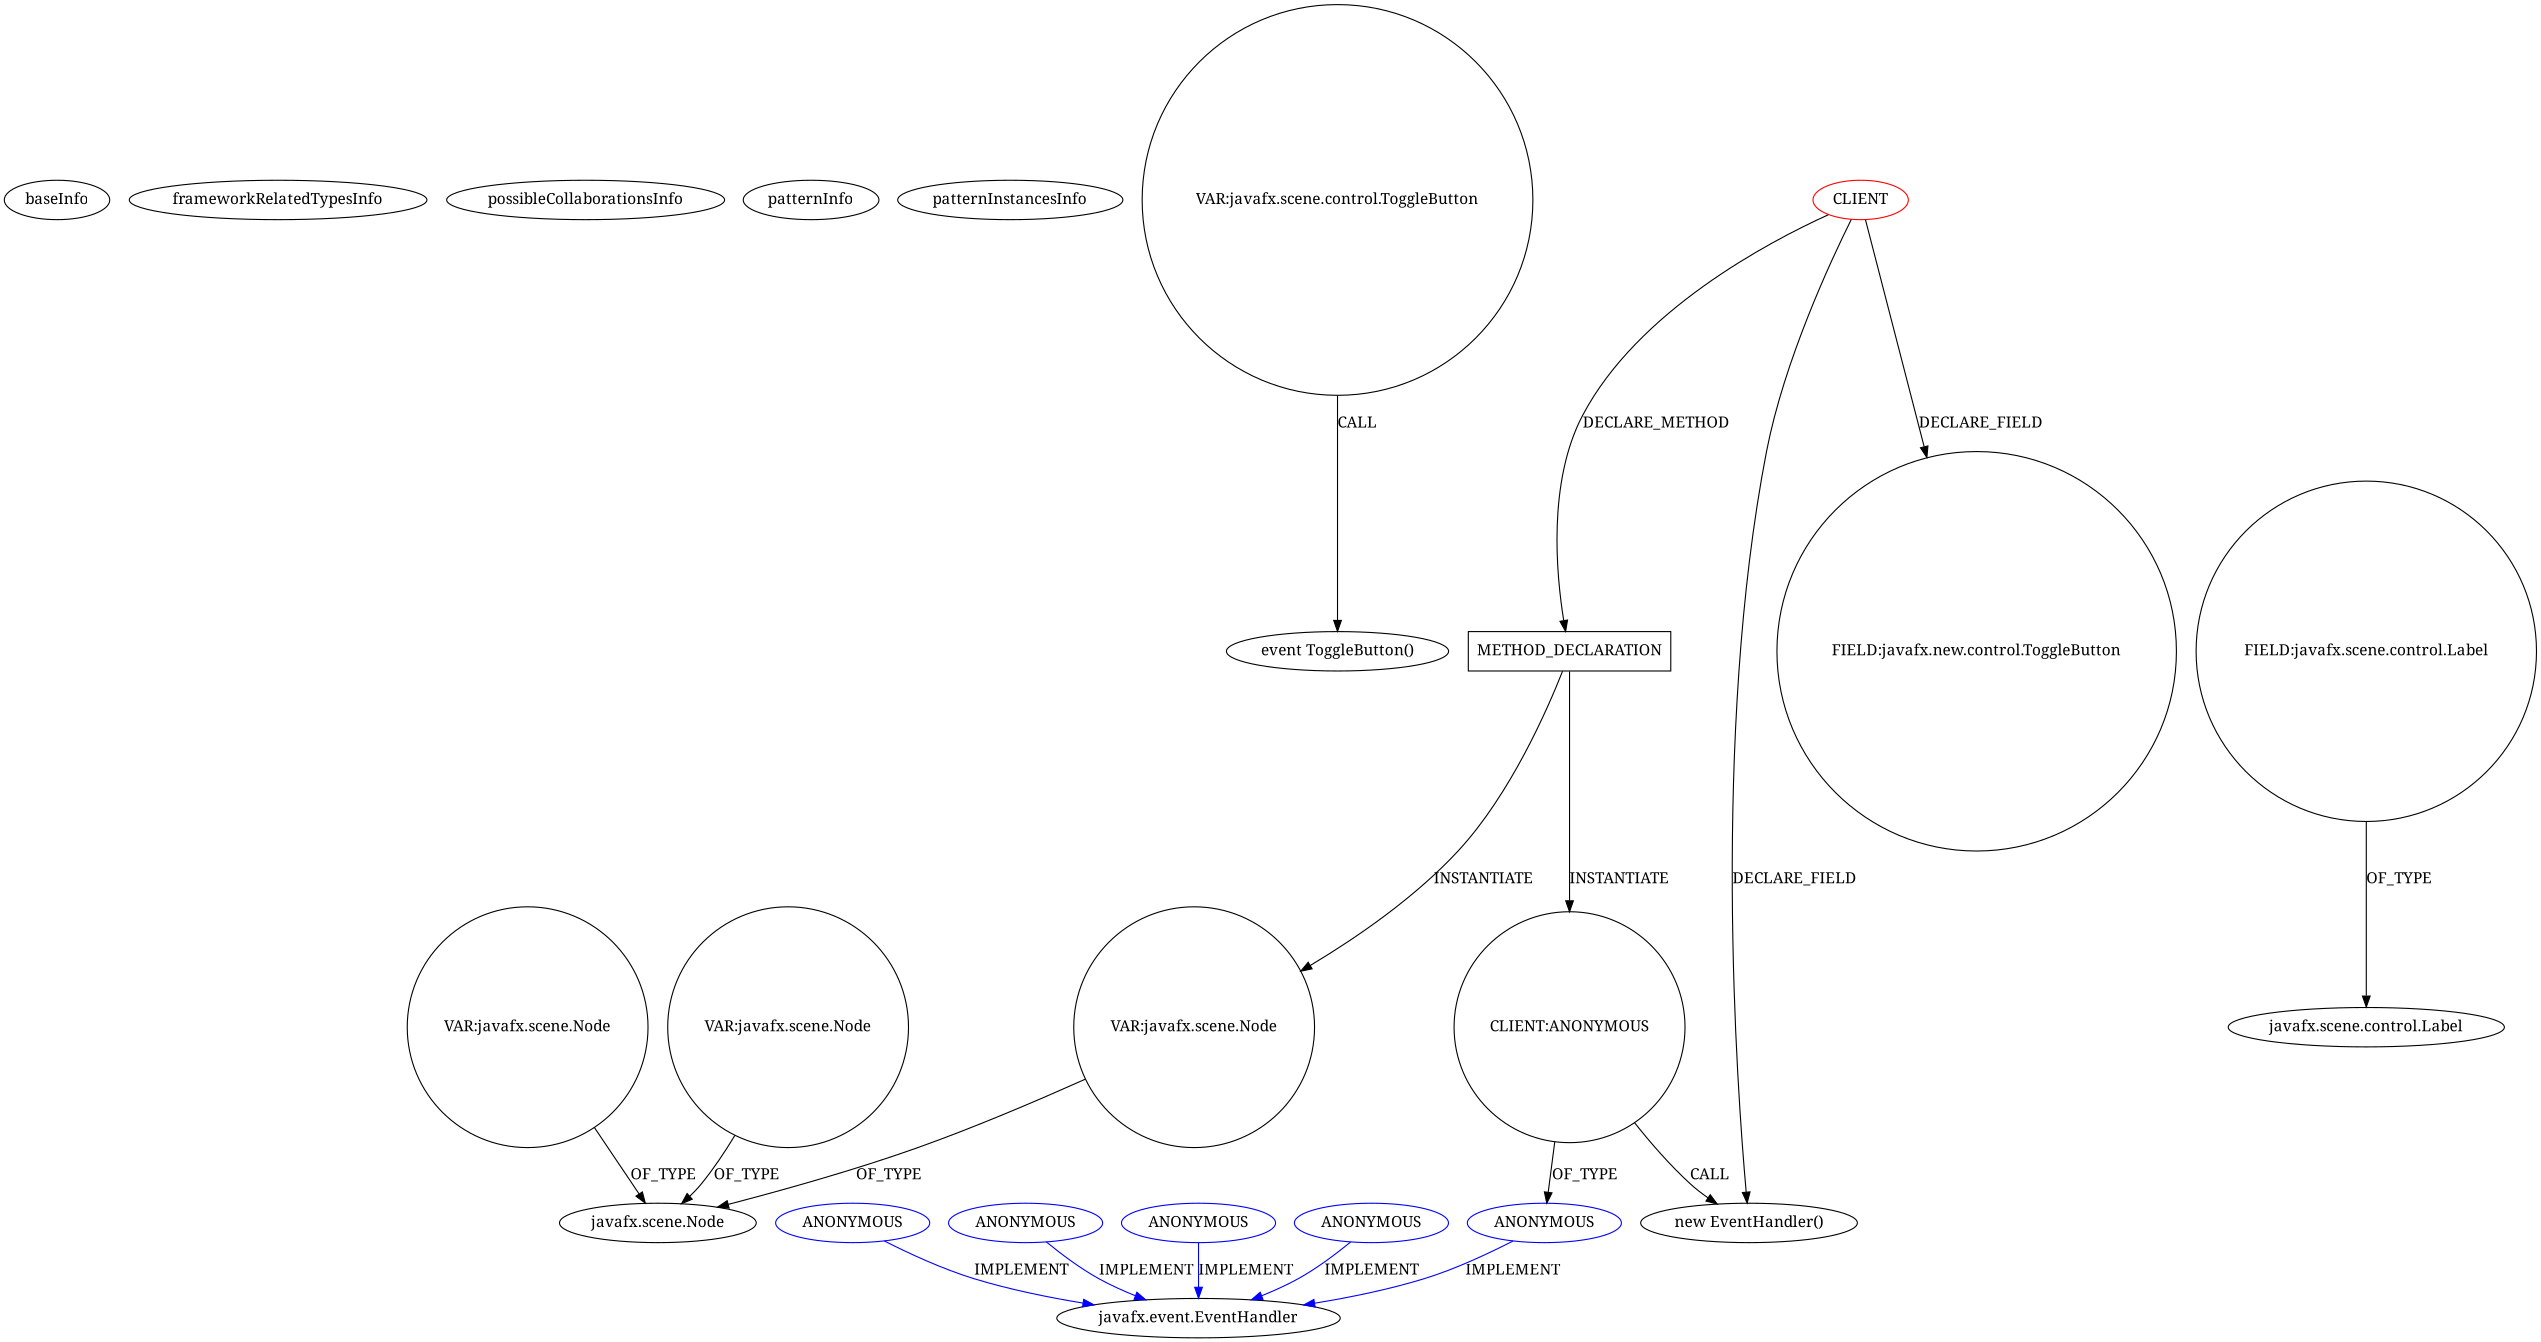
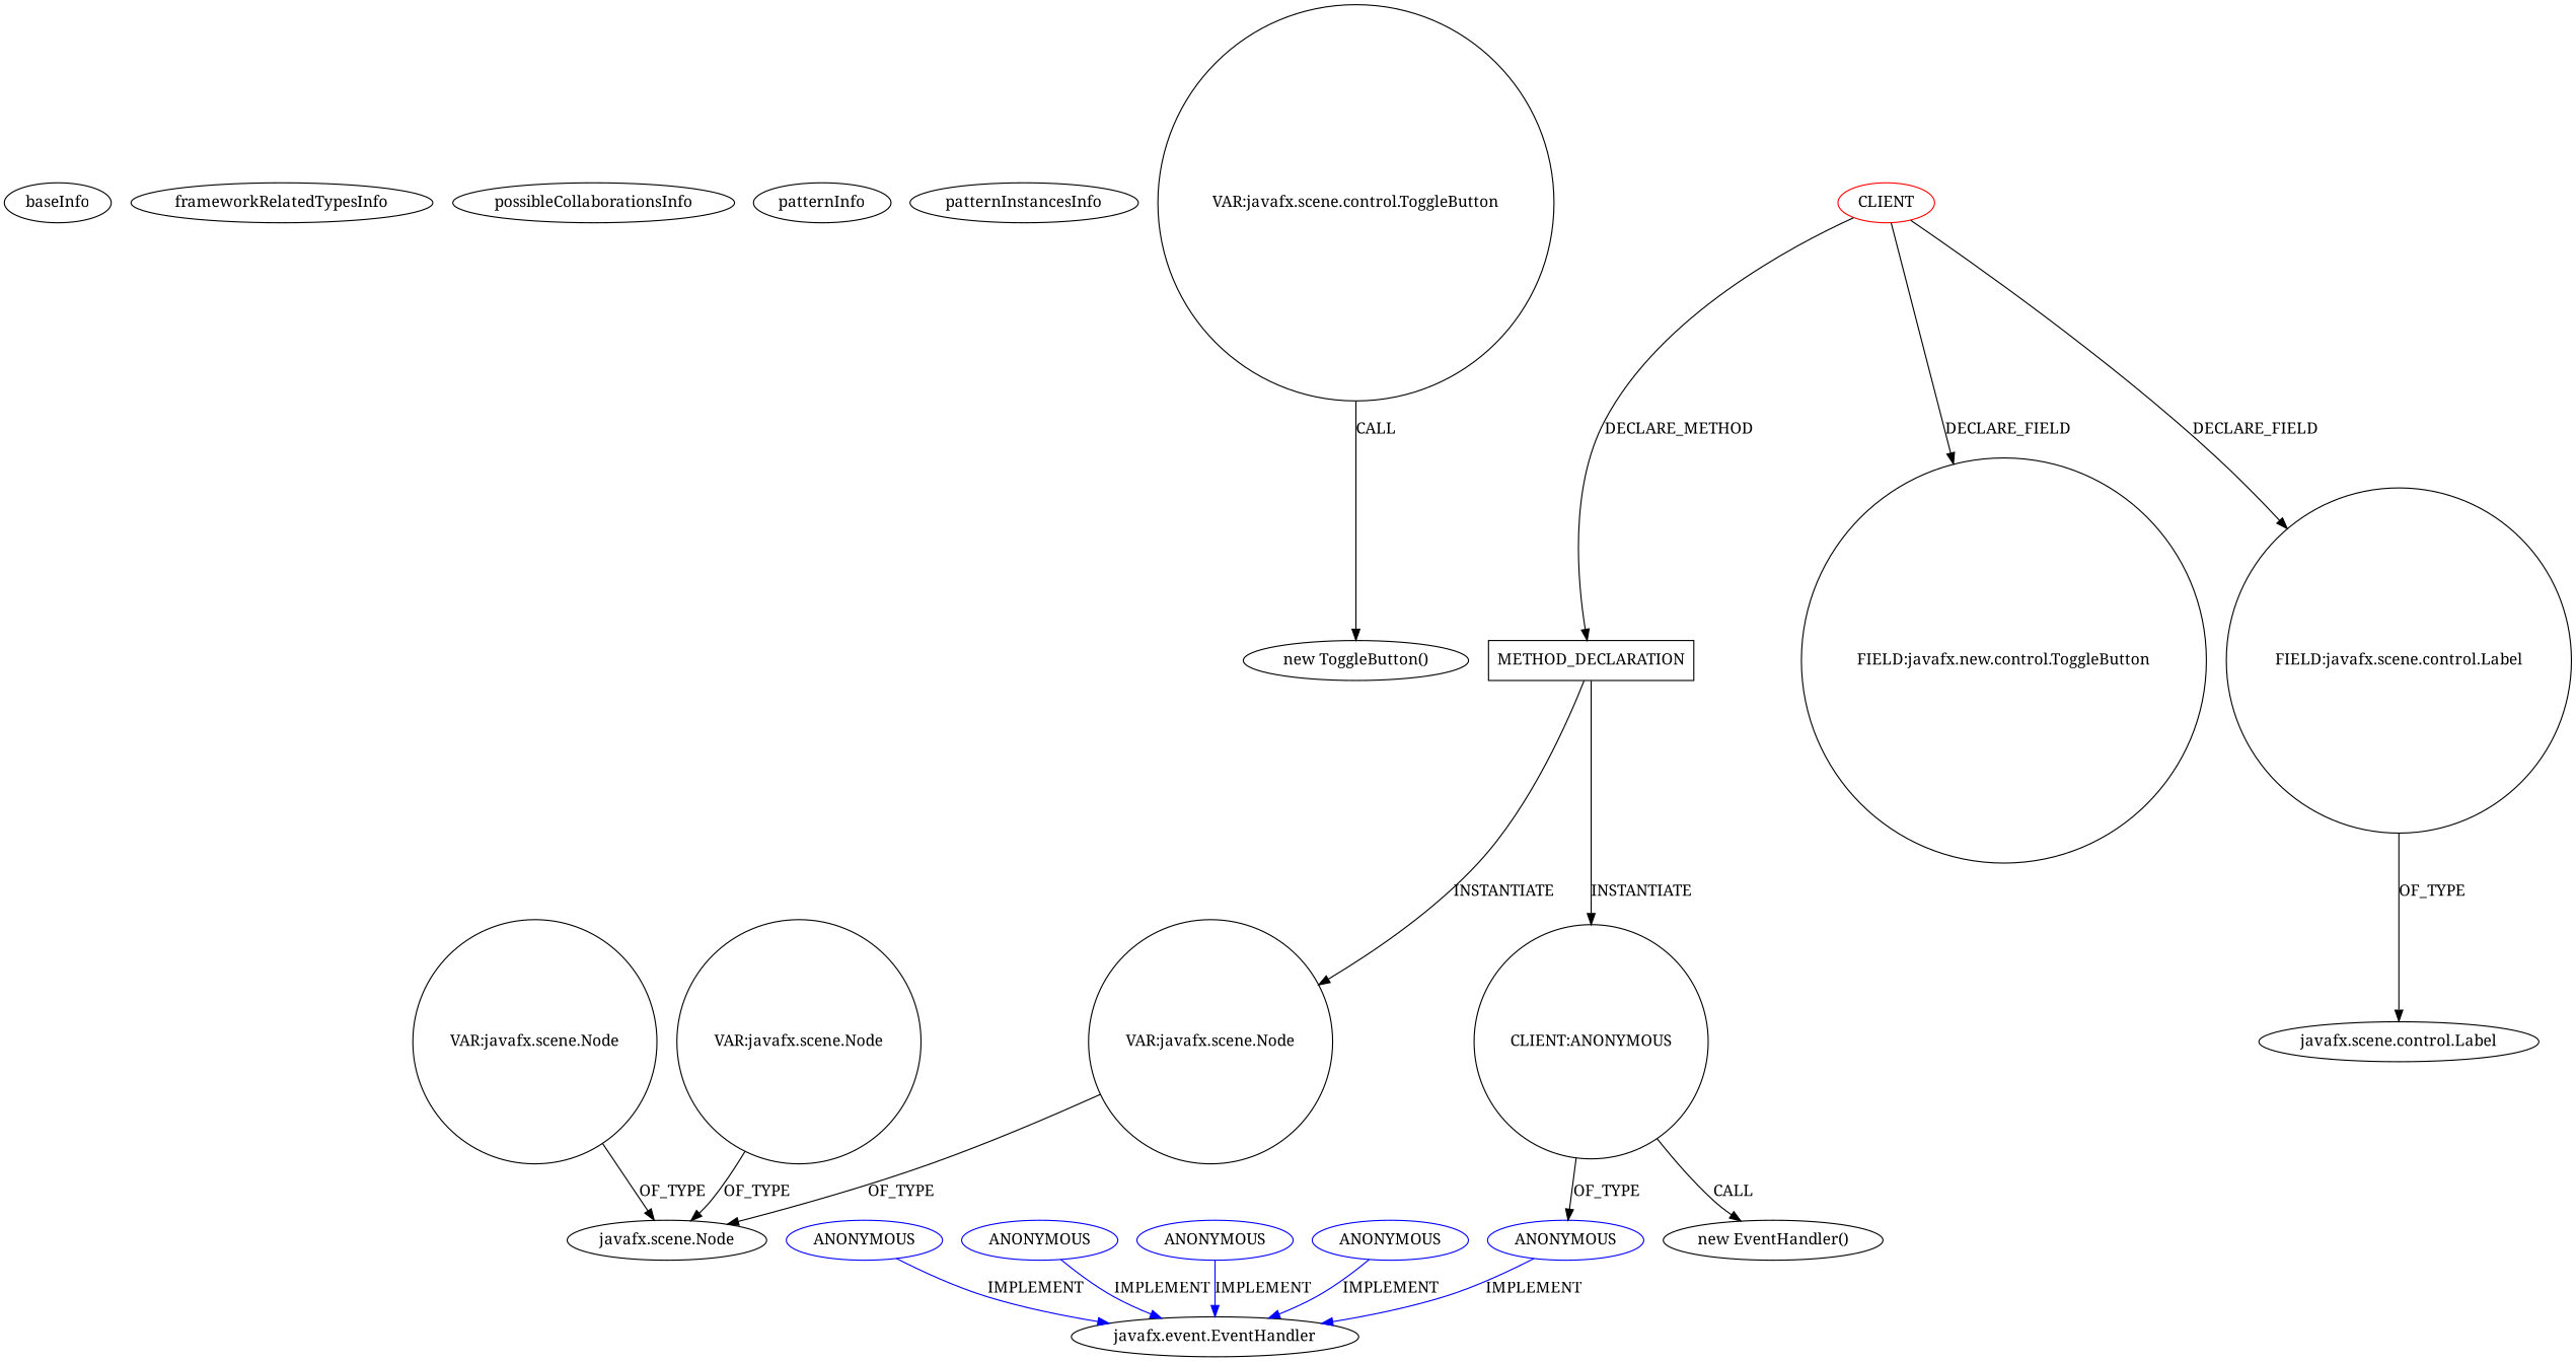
  digraph {
    fontname="Noto Serif"
    node [fontname="Noto Serif" isFrameworkType=false]
    edge [fontname="Noto Serif"]
    baseInfo [category=pattern graphId=2307 isAnonymous=false possibleRelation=false isFrameworkType=""]
    frameworkRelatedTypesInfo [isFrameworkType=""]
    possibleCollaborationsInfo [isFrameworkType=""]
    patternInfo [frequency=2.0 patternRootClient=0 isFrameworkType=""]
    patternInstancesInfo [0="joelburget-miftiwac~/joelburget-miftiwac/miftiwac-master/src/Dynamic_page.java~Dynamic_page~3333" 1="Alittlemurkling-alarm-clock~/Alittlemurkling-alarm-clock/alarm-clock-master/src/org/quux/alarmclock/AlarmCard.java~AlarmCard~130" isFrameworkType=""]
-   n6 [label="event ToggleButton()" vertexType=CONSTRUCTOR_CALL]
+   n6 [label="new ToggleButton()" vertexType=CONSTRUCTOR_CALL]
    n7 [label="VAR:javafx.scene.control.ToggleButton" shape=circle vertexType=VARIABLE_EXPRESION]
    n8 [label=METHOD_DECLARATION shape=box vertexType=CLIENT_METHOD_DECLARATION]
    n9 [label="VAR:javafx.scene.Node" shape=circle vertexType=VARIABLE_EXPRESION]
    n10 [label="CLIENT:ANONYMOUS" shape=circle vertexType=VARIABLE_EXPRESION]
    n11 [label="javafx.scene.Node" vertexType=FRAMEWORK_CLASS_TYPE]
    n12 [color=blue label=ANONYMOUS vertexType=REFERENCE_ANONYMOUS_DECLARATION]
    n13 [label="new EventHandler()" vertexType=CONSTRUCTOR_CALL]
    n14 [color=red label=CLIENT vertexType=ROOT_CLIENT_CLASS_DECLARATION]
    n15 [label="FIELD:javafx.new.control.ToggleButton" shape=circle vertexType=FIELD_DECLARATION]
    n16 [label="FIELD:javafx.scene.control.Label" shape=circle vertexType=FIELD_DECLARATION]
    n17 [label="javafx.scene.control.Label" vertexType=FRAMEWORK_CLASS_TYPE]
    n18 [label="VAR:javafx.scene.Node" shape=circle vertexType=VARIABLE_EXPRESION]
    n19 [label="VAR:javafx.scene.Node" shape=circle vertexType=VARIABLE_EXPRESION]
    n20 [label="javafx.event.EventHandler" vertexType=FRAMEWORK_INTERFACE_TYPE]
    n21 [color=blue label=ANONYMOUS vertexType=REFERENCE_ANONYMOUS_DECLARATION]
    n22 [color=blue label=ANONYMOUS vertexType=REFERENCE_ANONYMOUS_DECLARATION]
    n23 [color=blue label=ANONYMOUS vertexType=REFERENCE_ANONYMOUS_DECLARATION]
    n24 [color=blue label=ANONYMOUS vertexType=REFERENCE_ANONYMOUS_DECLARATION]
    n7 -> n6 [label=CALL]
    n8 -> n9 [label=INSTANTIATE]
    n8 -> n10 [label=INSTANTIATE]
    n9 -> n11 [label=OF_TYPE]
    n10 -> n12 [label=OF_TYPE]
    n10 -> n13 [label=CALL]
    n12 -> n20 [color=blue label=IMPLEMENT]
    n14 -> n8 [label=DECLARE_METHOD]
    n14 -> n15 [label=DECLARE_FIELD]
-   n14 -> n13 [label=DECLARE_FIELD]
+   n14 -> n16 [label=DECLARE_FIELD]
    n16 -> n17 [label=OF_TYPE]
    n18 -> n11 [label=OF_TYPE]
    n19 -> n11 [label=OF_TYPE]
    n21 -> n20 [color=blue label=IMPLEMENT]
    n22 -> n20 [color=blue label=IMPLEMENT]
    n23 -> n20 [color=blue label=IMPLEMENT]
    n24 -> n20 [color=blue label=IMPLEMENT]
  }
